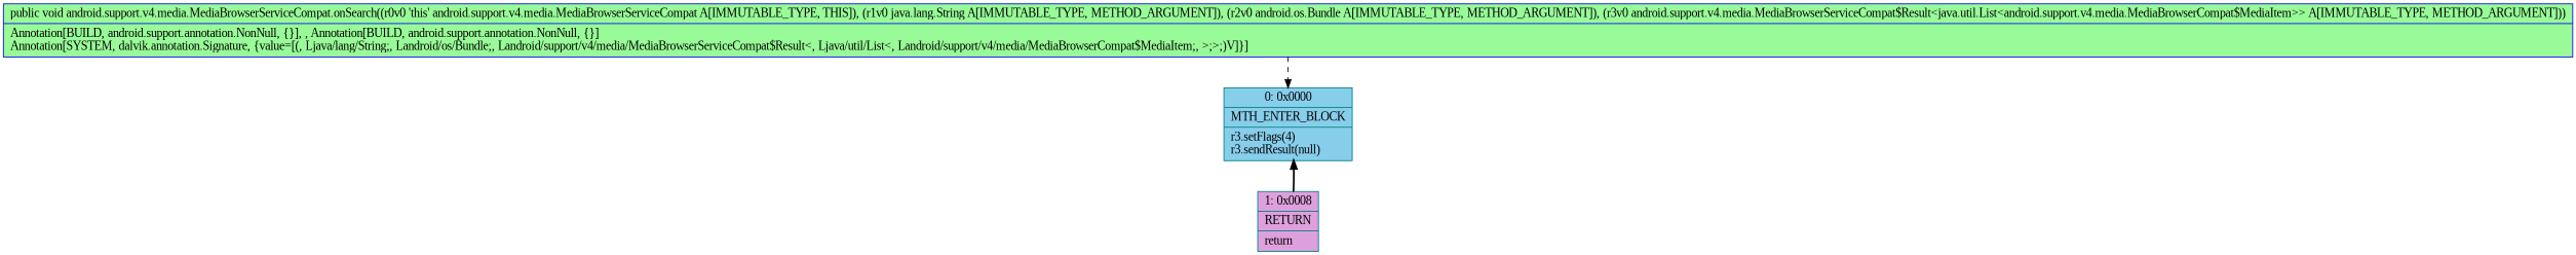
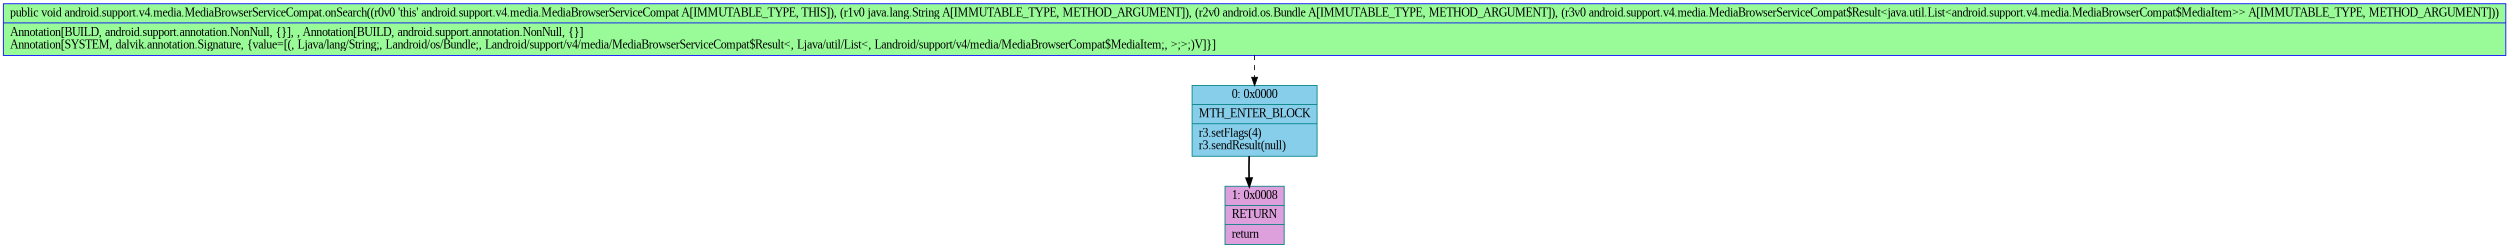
  digraph {
    fontname="Liberation Serif"
    node [shape=record style=filled color=teal fontname="Liberation Serif"]
    edge [fontname="Liberation Serif"]
    n1 [label="{0\:\ 0x0000|MTH_ENTER_BLOCK\l|r3.setFlags(4)\lr3.sendResult(null)\l}" fillcolor=skyblue]
    n2 [label="{1\:\ 0x0008|RETURN\l|return\l}" fillcolor=plum]
    n3 [label="{public void android.support.v4.media.MediaBrowserServiceCompat.onSearch((r0v0 'this' android.support.v4.media.MediaBrowserServiceCompat A[IMMUTABLE_TYPE, THIS]), (r1v0 java.lang.String A[IMMUTABLE_TYPE, METHOD_ARGUMENT]), (r2v0 android.os.Bundle A[IMMUTABLE_TYPE, METHOD_ARGUMENT]), (r3v0 android.support.v4.media.MediaBrowserServiceCompat$Result\<java.util.List\<android.support.v4.media.MediaBrowserCompat$MediaItem\>\> A[IMMUTABLE_TYPE, METHOD_ARGUMENT]))  | Annotation[BUILD, android.support.annotation.NonNull, \{\}], , Annotation[BUILD, android.support.annotation.NonNull, \{\}]\lAnnotation[SYSTEM, dalvik.annotation.Signature, \{value=[(, Ljava\/lang\/String;, Landroid\/os\/Bundle;, Landroid\/support\/v4\/media\/MediaBrowserServiceCompat$Result\<, Ljava\/util\/List\<, Landroid\/support\/v4\/media\/MediaBrowserCompat$MediaItem;, \>;\>;)V]\}]\l}" fillcolor=palegreen color=blue]
-   n2 -> n1 [style=bold]
+   n1 -> n2 [style=bold]
    n3 -> n1 [style=dashed]
  }
